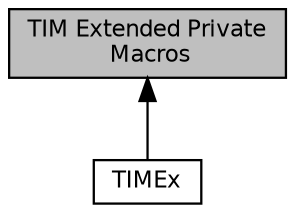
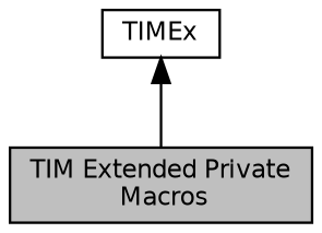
  digraph {
    rankdir=TB
    node [color=black fontname=Helvetica fontsize=10 shape=box style=filled]
    n1 [fillcolor=white height=0.2 label=TIMEx width=0.4]
    n2 [fillcolor=grey75 fontcolor=black height=0.2 label="TIM Extended Private\l Macros" width=0.4]
-   n2 -> n1 [dir=back fontname=Helvetica fontsize=10 labelfontname=Helvetica labelfontsize=10 shape=plaintext style=solid]
+   n1 -> n2 [dir=back fontname=Helvetica fontsize=10 labelfontname=Helvetica labelfontsize=10 shape=plaintext style=solid]
  }
